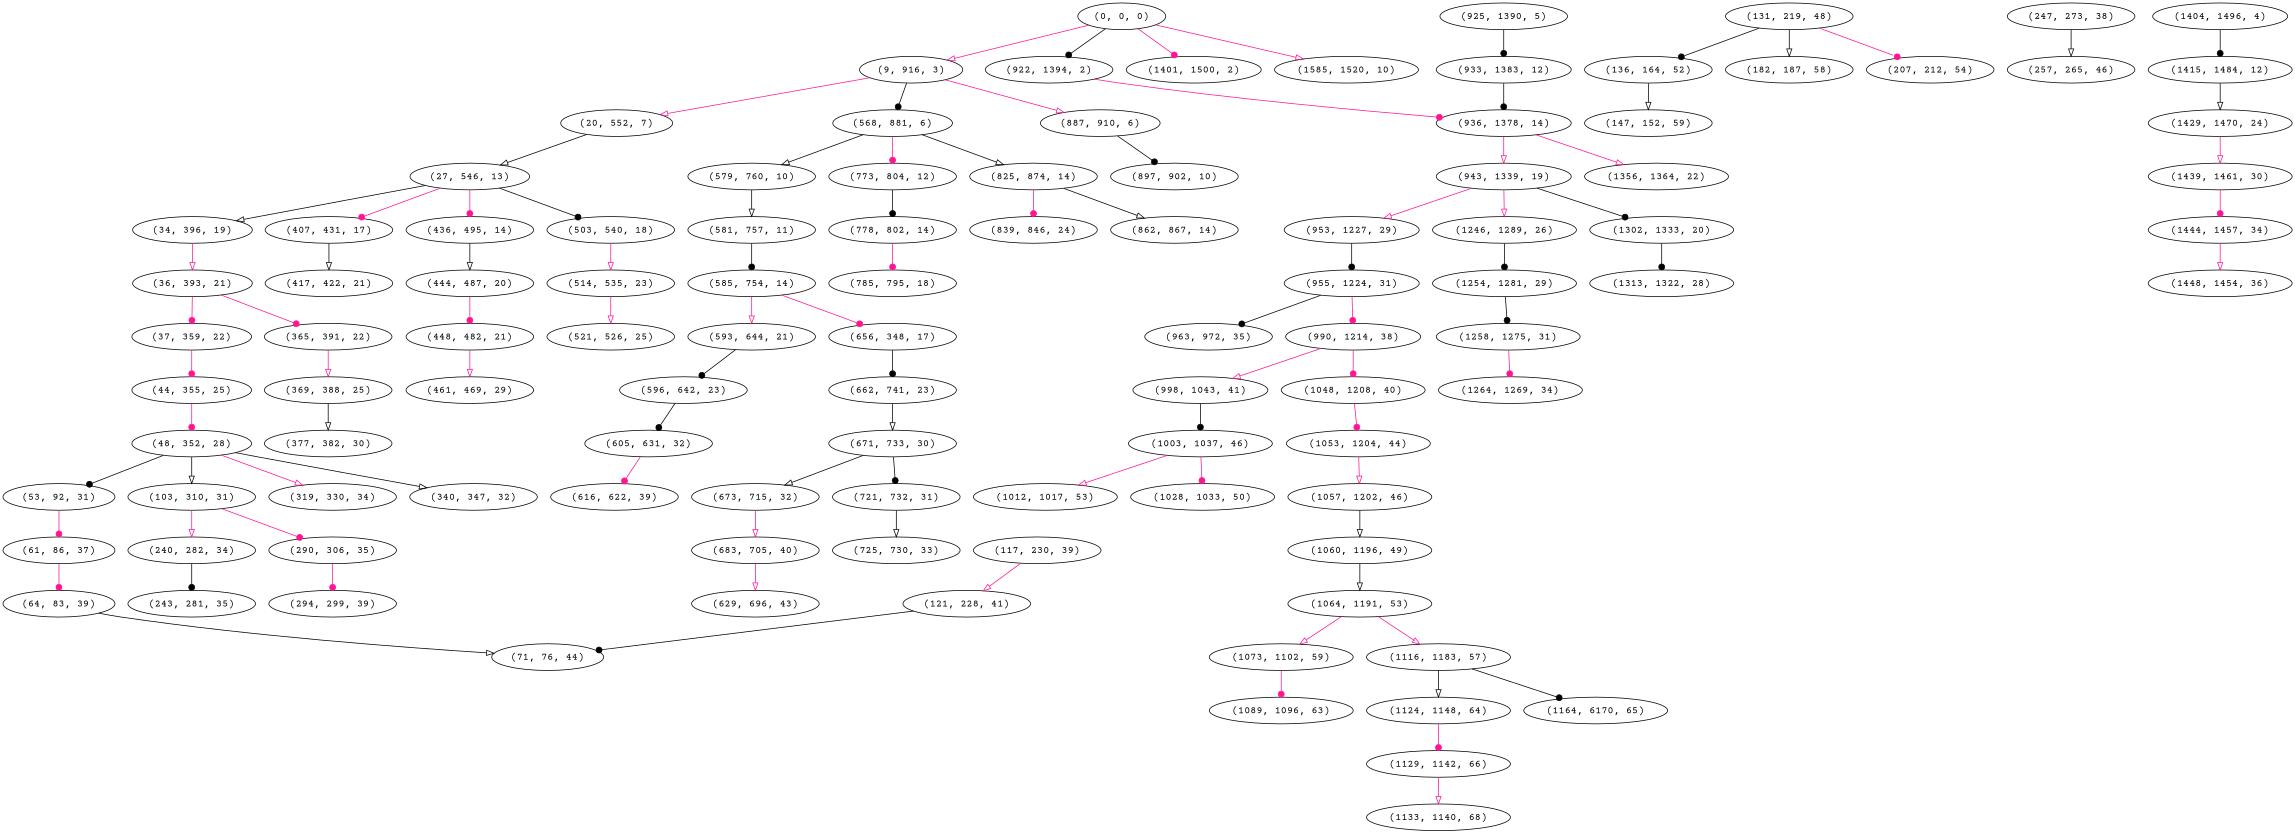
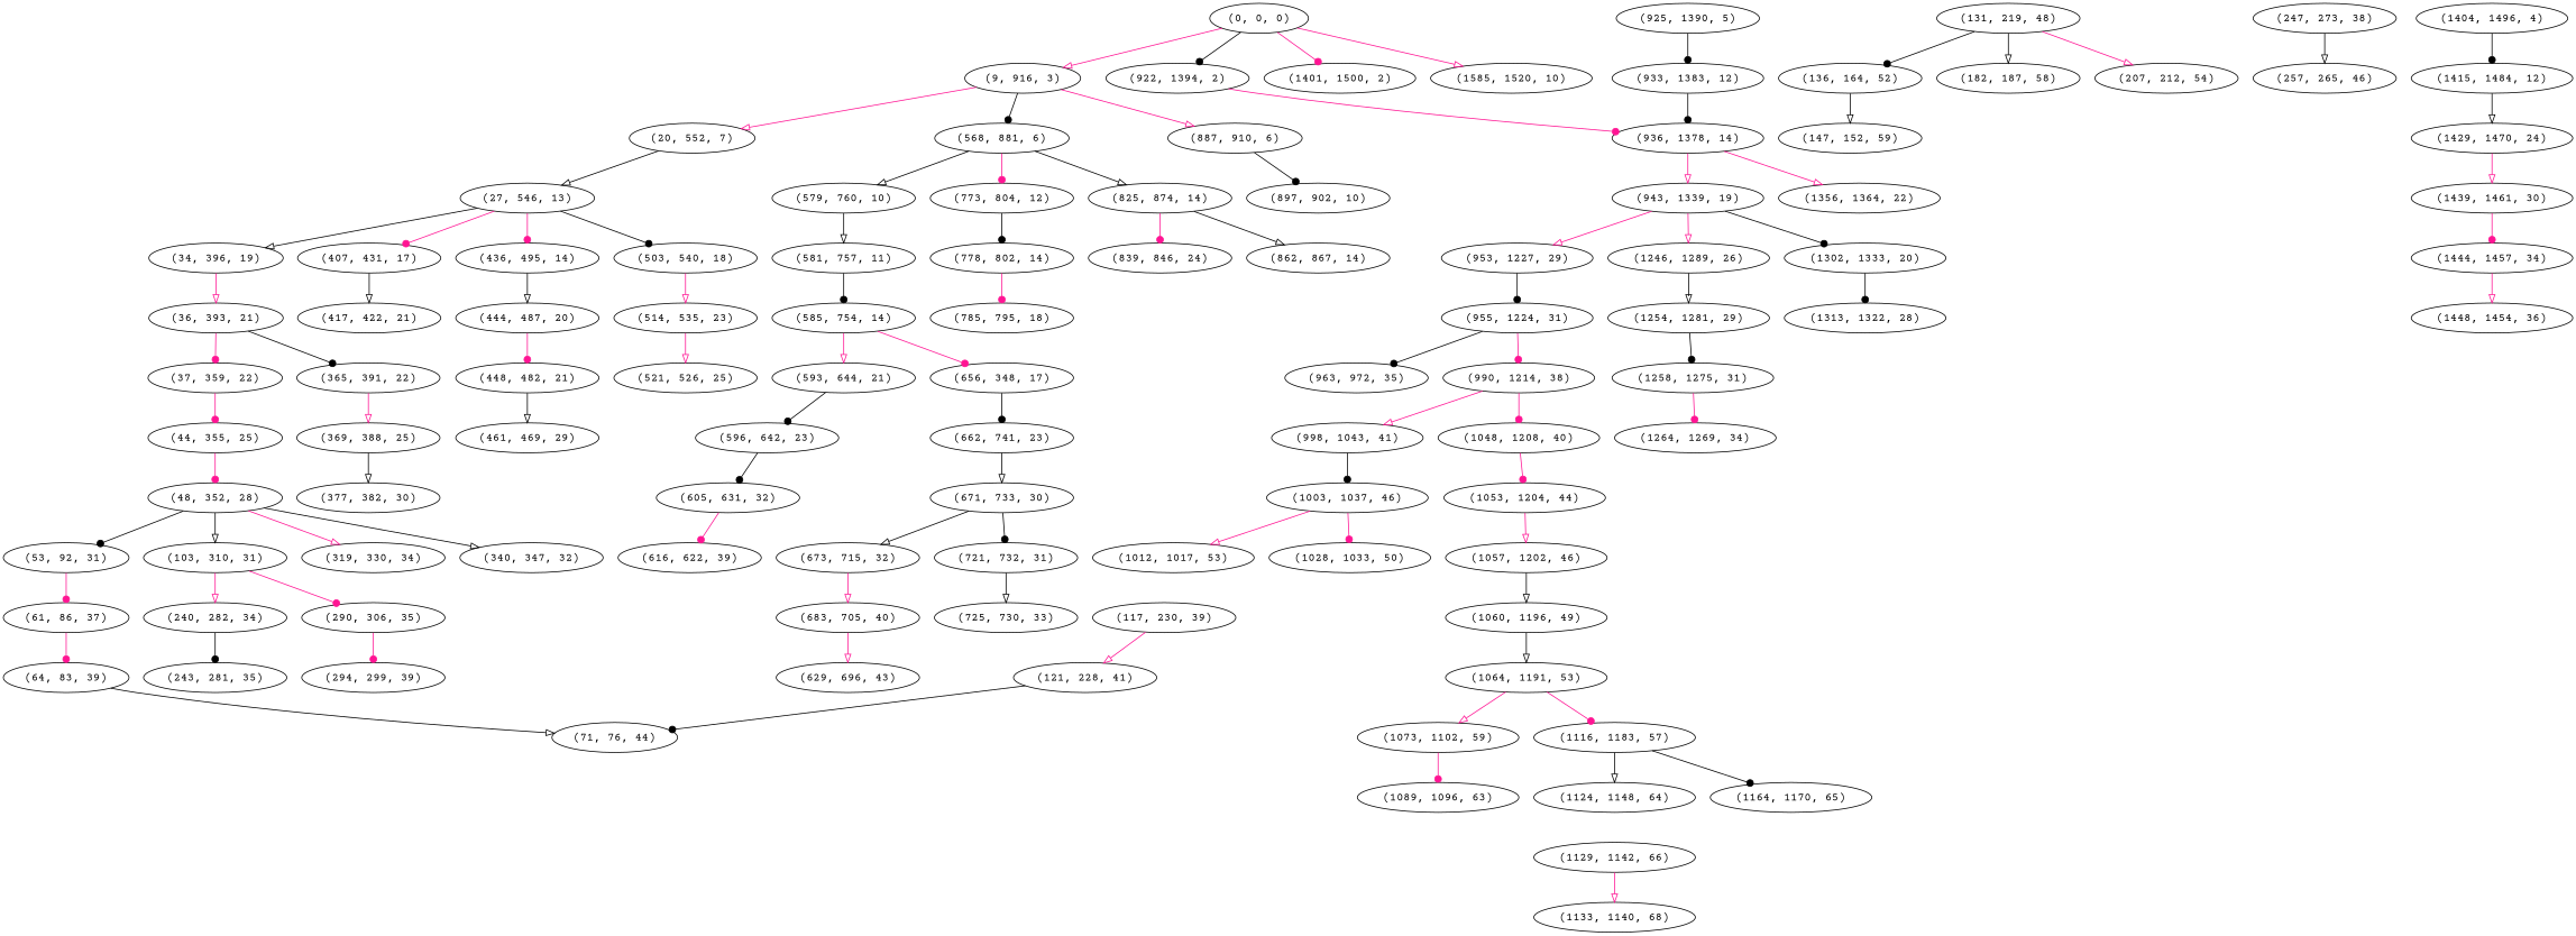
  digraph {
    fontname="Courier Prime"
    node [fontname="Courier Prime"]
    edge [arrowhead=dot color=deeppink fontname="Courier Prime"]
    "(0, 0, 0)"
    "(9, 916, 3)"
    "(922, 1394, 2)"
    "(1401, 1500, 2)"
    n5 [label="(1585, 1520, 10)"]
    "(20, 552, 7)"
    "(568, 881, 6)"
    "(887, 910, 6)"
    "(936, 1378, 14)"
    "(27, 546, 13)"
    "(579, 760, 10)"
    "(773, 804, 12)"
    n13 [label="(825, 874, 14)"]
    "(897, 902, 10)"
    "(34, 396, 19)"
    "(407, 431, 17)"
    "(436, 495, 14)"
    "(503, 540, 18)"
    "(36, 393, 21)"
    "(417, 422, 21)"
    "(444, 487, 20)"
    "(514, 535, 23)"
    "(37, 359, 22)"
    "(365, 391, 22)"
    "(44, 355, 25)"
    "(369, 388, 25)"
    "(48, 352, 28)"
    "(53, 92, 31)"
    "(103, 310, 31)"
    "(319, 330, 34)"
    n31 [label="(340, 347, 32)"]
    "(61, 86, 37)"
    "(240, 282, 34)"
    "(290, 306, 35)"
    "(64, 83, 39)"
    "(71, 76, 44)"
    "(117, 230, 39)"
    "(121, 228, 41)"
    "(243, 281, 35)"
    "(294, 299, 39)"
    "(131, 219, 48)"
    "(136, 164, 52)"
    "(182, 187, 58)"
    "(207, 212, 54)"
    "(147, 152, 59)"
    "(247, 273, 38)"
    "(257, 265, 46)"
    "(377, 382, 30)"
    "(448, 482, 21)"
    "(461, 469, 29)"
    "(521, 526, 25)"
    "(581, 757, 11)"
    "(778, 802, 14)"
    "(839, 846, 24)"
    "(862, 867, 14)"
    "(585, 754, 14)"
    "(593, 644, 21)"
    n58 [label="(656, 348, 17)"]
    "(596, 642, 23)"
    "(662, 741, 23)"
    "(605, 631, 32)"
    "(616, 622, 39)"
    "(671, 733, 30)"
    "(673, 715, 32)"
    "(721, 732, 31)"
    "(683, 705, 40)"
    "(725, 730, 33)"
    n68 [label="(629, 696, 43)"]
    "(785, 795, 18)"
    "(925, 1390, 5)"
    "(933, 1383, 12)"
    "(943, 1339, 19)"
    "(1356, 1364, 22)"
    "(953, 1227, 29)"
    "(1246, 1289, 26)"
    "(1302, 1333, 20)"
    "(955, 1224, 31)"
    "(1254, 1281, 29)"
    "(1313, 1322, 28)"
    "(963, 972, 35)"
    "(990, 1214, 38)"
    "(998, 1043, 41)"
    "(1048, 1208, 40)"
    "(1003, 1037, 46)"
    "(1053, 1204, 44)"
    "(1012, 1017, 53)"
    "(1028, 1033, 50)"
    "(1057, 1202, 46)"
    "(1060, 1196, 49)"
    "(1064, 1191, 53)"
    "(1073, 1102, 59)"
    "(1116, 1183, 57)"
    "(1089, 1096, 63)"
    "(1124, 1148, 64)"
-   "(1164, 1170, 65)" [label="(1164, 6170, 65)"]
+   "(1164, 1170, 65)"
    "(1129, 1142, 66)"
    "(1133, 1140, 68)"
    "(1258, 1275, 31)"
    "(1264, 1269, 34)"
    "(1404, 1496, 4)"
    "(1415, 1484, 12)"
    "(1429, 1470, 24)"
    "(1439, 1461, 30)"
    "(1444, 1457, 34)"
    "(1448, 1454, 36)"
    "(0, 0, 0)" -> "(9, 916, 3)" [arrowhead=onormal]
    "(0, 0, 0)" -> "(922, 1394, 2)" [color=black]
    "(0, 0, 0)" -> "(1401, 1500, 2)"
    "(0, 0, 0)" -> n5 [arrowhead=onormal]
    "(9, 916, 3)" -> "(20, 552, 7)" [arrowhead=onormal]
    "(9, 916, 3)" -> "(568, 881, 6)" [color=black]
    "(9, 916, 3)" -> "(887, 910, 6)" [arrowhead=onormal]
    "(922, 1394, 2)" -> "(936, 1378, 14)"
    "(20, 552, 7)" -> "(27, 546, 13)" [arrowhead=onormal color=black]
    "(568, 881, 6)" -> "(579, 760, 10)" [arrowhead=onormal color=black]
    "(568, 881, 6)" -> "(773, 804, 12)"
    "(568, 881, 6)" -> n13 [arrowhead=onormal color=black]
    "(887, 910, 6)" -> "(897, 902, 10)" [color=black]
    "(936, 1378, 14)" -> "(943, 1339, 19)" [arrowhead=onormal]
    "(936, 1378, 14)" -> "(1356, 1364, 22)" [arrowhead=onormal]
    "(27, 546, 13)" -> "(34, 396, 19)" [arrowhead=onormal color=black]
    "(27, 546, 13)" -> "(407, 431, 17)"
    "(27, 546, 13)" -> "(436, 495, 14)"
    "(27, 546, 13)" -> "(503, 540, 18)" [color=black]
    "(579, 760, 10)" -> "(581, 757, 11)" [arrowhead=onormal color=black]
    "(773, 804, 12)" -> "(778, 802, 14)" [color=black]
    n13 -> "(839, 846, 24)"
    n13 -> "(862, 867, 14)" [arrowhead=onormal color=black]
    "(34, 396, 19)" -> "(36, 393, 21)" [arrowhead=onormal]
    "(407, 431, 17)" -> "(417, 422, 21)" [arrowhead=onormal color=black]
    "(436, 495, 14)" -> "(444, 487, 20)" [arrowhead=onormal color=black]
    "(503, 540, 18)" -> "(514, 535, 23)" [arrowhead=onormal]
    "(36, 393, 21)" -> "(37, 359, 22)"
-   "(36, 393, 21)" -> "(365, 391, 22)"
+   "(36, 393, 21)" -> "(365, 391, 22)" [color=black]
    "(444, 487, 20)" -> "(448, 482, 21)"
    "(514, 535, 23)" -> "(521, 526, 25)" [arrowhead=onormal]
    "(37, 359, 22)" -> "(44, 355, 25)"
    "(365, 391, 22)" -> "(369, 388, 25)" [arrowhead=onormal]
    "(44, 355, 25)" -> "(48, 352, 28)"
    "(369, 388, 25)" -> "(377, 382, 30)" [arrowhead=onormal color=black]
    "(48, 352, 28)" -> "(53, 92, 31)" [color=black]
    "(48, 352, 28)" -> "(103, 310, 31)" [arrowhead=onormal color=black]
    "(48, 352, 28)" -> "(319, 330, 34)" [arrowhead=onormal]
    "(48, 352, 28)" -> n31 [arrowhead=onormal color=black]
    "(53, 92, 31)" -> "(61, 86, 37)"
    "(103, 310, 31)" -> "(240, 282, 34)" [arrowhead=onormal]
    "(103, 310, 31)" -> "(290, 306, 35)"
    "(61, 86, 37)" -> "(64, 83, 39)"
    "(240, 282, 34)" -> "(243, 281, 35)" [color=black]
    "(290, 306, 35)" -> "(294, 299, 39)"
    "(64, 83, 39)" -> "(71, 76, 44)" [arrowhead=onormal color=black]
    "(117, 230, 39)" -> "(121, 228, 41)" [arrowhead=onormal]
    "(121, 228, 41)" -> "(71, 76, 44)" [color=black]
    "(131, 219, 48)" -> "(136, 164, 52)" [color=black]
    "(131, 219, 48)" -> "(182, 187, 58)" [arrowhead=onormal color=black]
-   "(131, 219, 48)" -> "(207, 212, 54)"
+   "(131, 219, 48)" -> "(207, 212, 54)" [arrowhead=onormal]
    "(136, 164, 52)" -> "(147, 152, 59)" [arrowhead=onormal color=black]
    "(247, 273, 38)" -> "(257, 265, 46)" [arrowhead=onormal color=black]
-   "(448, 482, 21)" -> "(461, 469, 29)" [arrowhead=onormal]
+   "(448, 482, 21)" -> "(461, 469, 29)" [arrowhead=onormal color=black]
    "(581, 757, 11)" -> "(585, 754, 14)" [color=black]
    "(778, 802, 14)" -> "(785, 795, 18)"
    "(585, 754, 14)" -> "(593, 644, 21)" [arrowhead=onormal]
    "(585, 754, 14)" -> n58
    "(593, 644, 21)" -> "(596, 642, 23)" [color=black]
    n58 -> "(662, 741, 23)" [color=black]
    "(596, 642, 23)" -> "(605, 631, 32)" [color=black]
    "(662, 741, 23)" -> "(671, 733, 30)" [arrowhead=onormal color=black]
    "(605, 631, 32)" -> "(616, 622, 39)"
    "(671, 733, 30)" -> "(673, 715, 32)" [arrowhead=onormal color=black]
    "(671, 733, 30)" -> "(721, 732, 31)" [color=black]
    "(673, 715, 32)" -> "(683, 705, 40)" [arrowhead=onormal]
    "(721, 732, 31)" -> "(725, 730, 33)" [arrowhead=onormal color=black]
    "(683, 705, 40)" -> n68 [arrowhead=onormal]
    "(925, 1390, 5)" -> "(933, 1383, 12)" [color=black]
    "(933, 1383, 12)" -> "(936, 1378, 14)" [color=black]
    "(943, 1339, 19)" -> "(953, 1227, 29)" [arrowhead=onormal]
    "(943, 1339, 19)" -> "(1246, 1289, 26)" [arrowhead=onormal]
    "(943, 1339, 19)" -> "(1302, 1333, 20)" [color=black]
    "(953, 1227, 29)" -> "(955, 1224, 31)" [color=black]
-   "(1246, 1289, 26)" -> "(1254, 1281, 29)" [color=black]
+   "(1246, 1289, 26)" -> "(1254, 1281, 29)" [arrowhead=onormal color=black]
    "(1302, 1333, 20)" -> "(1313, 1322, 28)" [color=black]
    "(955, 1224, 31)" -> "(963, 972, 35)" [color=black]
    "(955, 1224, 31)" -> "(990, 1214, 38)"
    "(1254, 1281, 29)" -> "(1258, 1275, 31)" [color=black]
    "(990, 1214, 38)" -> "(998, 1043, 41)" [arrowhead=onormal]
    "(990, 1214, 38)" -> "(1048, 1208, 40)"
    "(998, 1043, 41)" -> "(1003, 1037, 46)" [color=black]
    "(1048, 1208, 40)" -> "(1053, 1204, 44)"
    "(1003, 1037, 46)" -> "(1012, 1017, 53)" [arrowhead=onormal]
    "(1003, 1037, 46)" -> "(1028, 1033, 50)"
    "(1053, 1204, 44)" -> "(1057, 1202, 46)" [arrowhead=onormal]
    "(1057, 1202, 46)" -> "(1060, 1196, 49)" [arrowhead=onormal color=black]
    "(1060, 1196, 49)" -> "(1064, 1191, 53)" [arrowhead=onormal color=black]
    "(1064, 1191, 53)" -> "(1073, 1102, 59)" [arrowhead=onormal]
-   "(1064, 1191, 53)" -> "(1116, 1183, 57)" [arrowhead=onormal]
+   "(1064, 1191, 53)" -> "(1116, 1183, 57)"
    "(1073, 1102, 59)" -> "(1089, 1096, 63)"
    "(1116, 1183, 57)" -> "(1124, 1148, 64)" [arrowhead=onormal color=black]
    "(1116, 1183, 57)" -> "(1164, 1170, 65)" [color=black]
-   "(1124, 1148, 64)" -> "(1129, 1142, 66)"
    "(1129, 1142, 66)" -> "(1133, 1140, 68)" [arrowhead=onormal]
    "(1258, 1275, 31)" -> "(1264, 1269, 34)"
    "(1404, 1496, 4)" -> "(1415, 1484, 12)" [color=black]
    "(1415, 1484, 12)" -> "(1429, 1470, 24)" [arrowhead=onormal color=black]
    "(1429, 1470, 24)" -> "(1439, 1461, 30)" [arrowhead=onormal]
    "(1439, 1461, 30)" -> "(1444, 1457, 34)"
    "(1444, 1457, 34)" -> "(1448, 1454, 36)" [arrowhead=onormal]
  }
